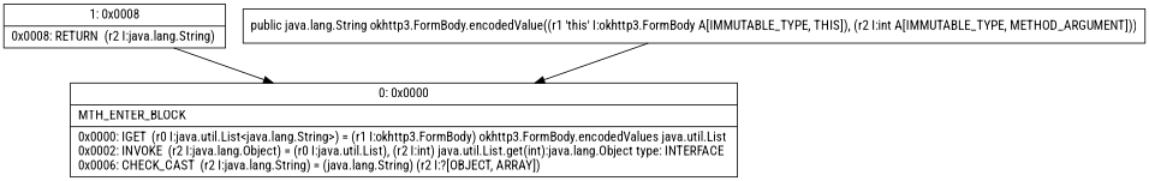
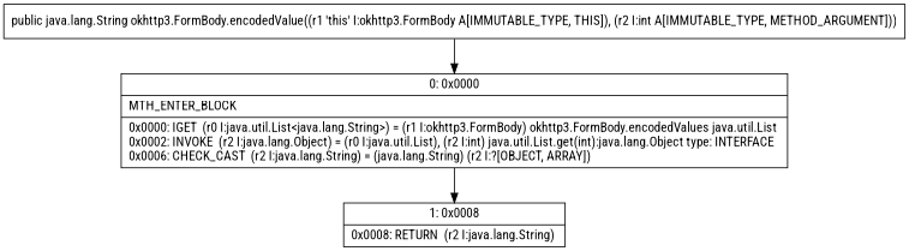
  digraph {
    fontname="Roboto Condensed"
    node [shape=record fontname="Roboto Condensed"]
    edge [fontname="Roboto Condensed"]
    n1 [label="{0\:\ 0x0000|MTH_ENTER_BLOCK\l|0x0000: IGET  (r0 I:java.util.List\<java.lang.String\>) = (r1 I:okhttp3.FormBody) okhttp3.FormBody.encodedValues java.util.List \l0x0002: INVOKE  (r2 I:java.lang.Object) = (r0 I:java.util.List), (r2 I:int) java.util.List.get(int):java.lang.Object type: INTERFACE \l0x0006: CHECK_CAST  (r2 I:java.lang.String) = (java.lang.String) (r2 I:?[OBJECT, ARRAY]) \l}"]
    n2 [label="{1\:\ 0x0008|0x0008: RETURN  (r2 I:java.lang.String) \l}"]
    n3 [label="{public java.lang.String okhttp3.FormBody.encodedValue((r1 'this' I:okhttp3.FormBody A[IMMUTABLE_TYPE, THIS]), (r2 I:int A[IMMUTABLE_TYPE, METHOD_ARGUMENT])) }"]
-   n2 -> n1
+   n1 -> n2
    n3 -> n1
  }
